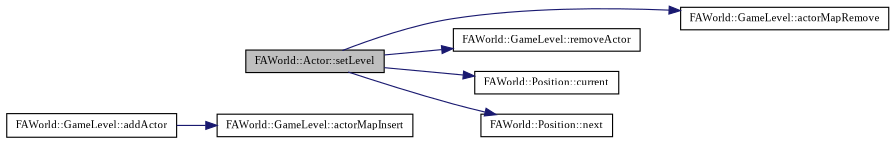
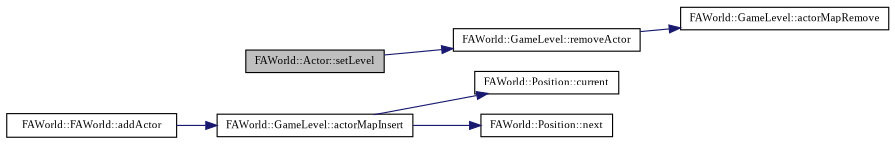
  digraph {
    fontname="Liberation Serif"
    rankdir=LR
    node [color=black fillcolor=white fontname="Liberation Serif" fontsize=10 shape=record style=filled]
    edge [color=midnightblue fontname="Liberation Serif" fontsize=10 labelfontname=Helvetica labelfontsize=10 style=solid]
    n1 [fillcolor=grey75 fontcolor=black height=0.2 label="FAWorld::Actor::setLevel" width=0.4]
    n2 [height=0.2 label="FAWorld::GameLevel::removeActor" width=0.4]
    n3 [height=0.2 label="FAWorld::GameLevel::actorMapRemove" width=0.4]
-   n4 [height=0.2 label="FAWorld::GameLevel::addActor" width=0.4]
+   n4 [height=0.2 label="FAWorld::FAWorld::addActor" width=0.4]
    n5 [height=0.2 label="FAWorld::GameLevel::actorMapInsert" width=0.4]
    n6 [height=0.2 label="FAWorld::Position::current" width=0.4]
    n7 [height=0.2 label="FAWorld::Position::next" width=0.4]
    n1 -> n2
-   n1 -> n3
+   n2 -> n3
    n4 -> n5
-   n1 -> n6
-   n1 -> n7
+   n5 -> n6
+   n5 -> n7
  }
